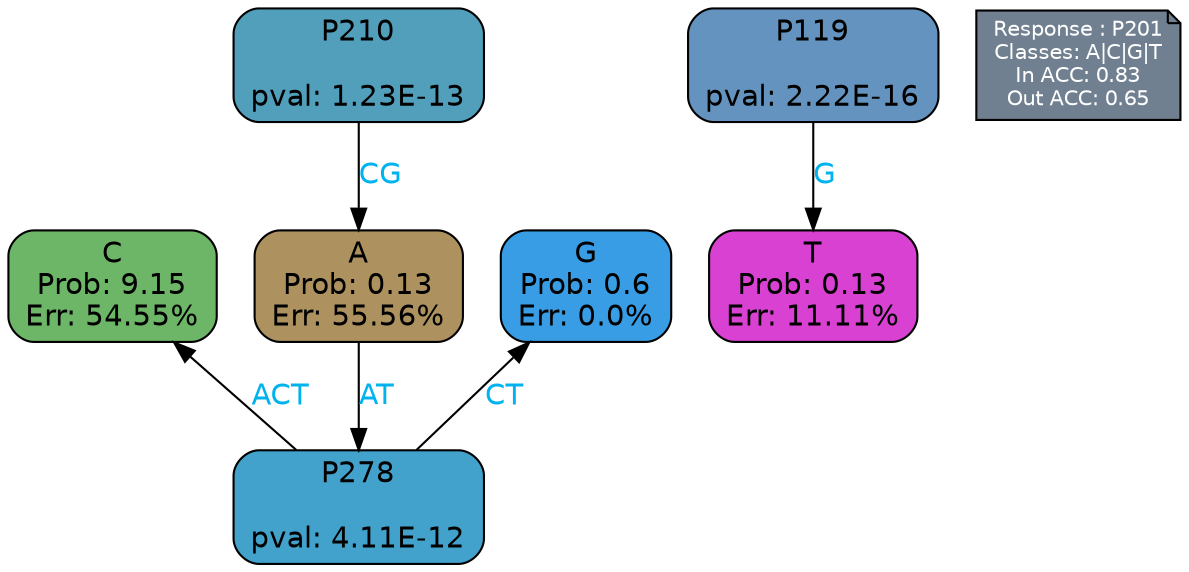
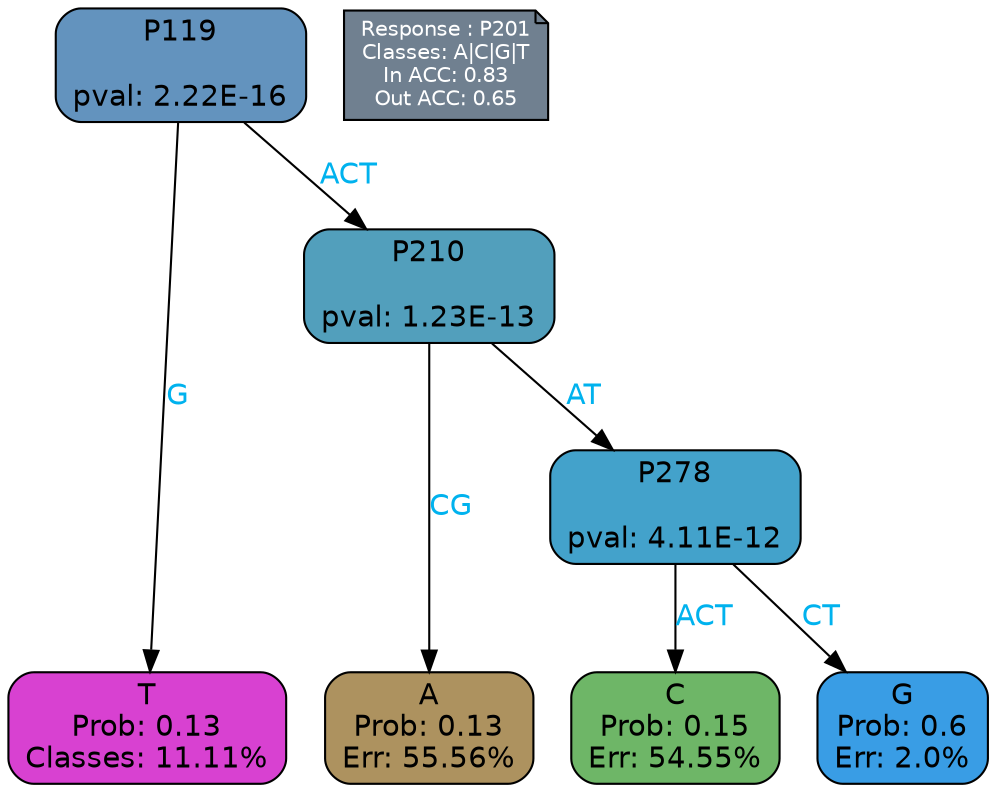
  digraph {
    ranksep=equally
    splines=polylines
    node [color=black fontname=helvetica shape=box style="filled, rounded"]
    edge [fontcolor=deepskyblue2 fontname=helvetica]
-   n1 [fillcolor="#6eb667" label="C\nProb: 9.15\nErr: 54.55%"]
-   n2 [fillcolor="#399de5" label="G\nProb: 0.6\nErr: 0.0%"]
+   n1 [fillcolor="#6eb667" label="C\nProb: 0.15\nErr: 54.55%"]
+   n2 [fillcolor="#399de5" label="G\nProb: 0.6\nErr: 2.0%"]
    n3 [fillcolor="#ad925f" label="A\nProb: 0.13\nErr: 55.56%"]
-   n4 [fillcolor="#d841d1" label="T\nProb: 0.13\nErr: 11.11%"]
+   n4 [fillcolor="#d841d1" label="T\nProb: 0.13\nClasses: 11.11%"]
    n5 [align=left fillcolor=slategray fontcolor=white fontsize=10 label="Response : P201\nClasses: A|C|G|T\nIn ACC: 0.83\nOut ACC: 0.65\n" shape=note style=filled]
    n6 [fillcolor="#6393be" label="P119\n\npval: 2.22E-16"]
    n7 [fillcolor="#529fbc" label="P210\n\npval: 1.23E-13"]
    n8 [fillcolor="#43a2cb" label="P278\n\npval: 4.11E-12"]
    subgraph sub_1 {
      rank=same
      n1
      n2
      n3
      n4
    }
    subgraph sub_2 {
      rank=same
      n5
      n6
    }
    n6 -> n4 [label=G]
+   n6 -> n7 [label=ACT]
    n7 -> n3 [label=CG]
-   n3 -> n8 [label=AT]
+   n7 -> n8 [label=AT]
    n8 -> n1 [label=ACT]
    n8 -> n2 [label=CT]
  }
